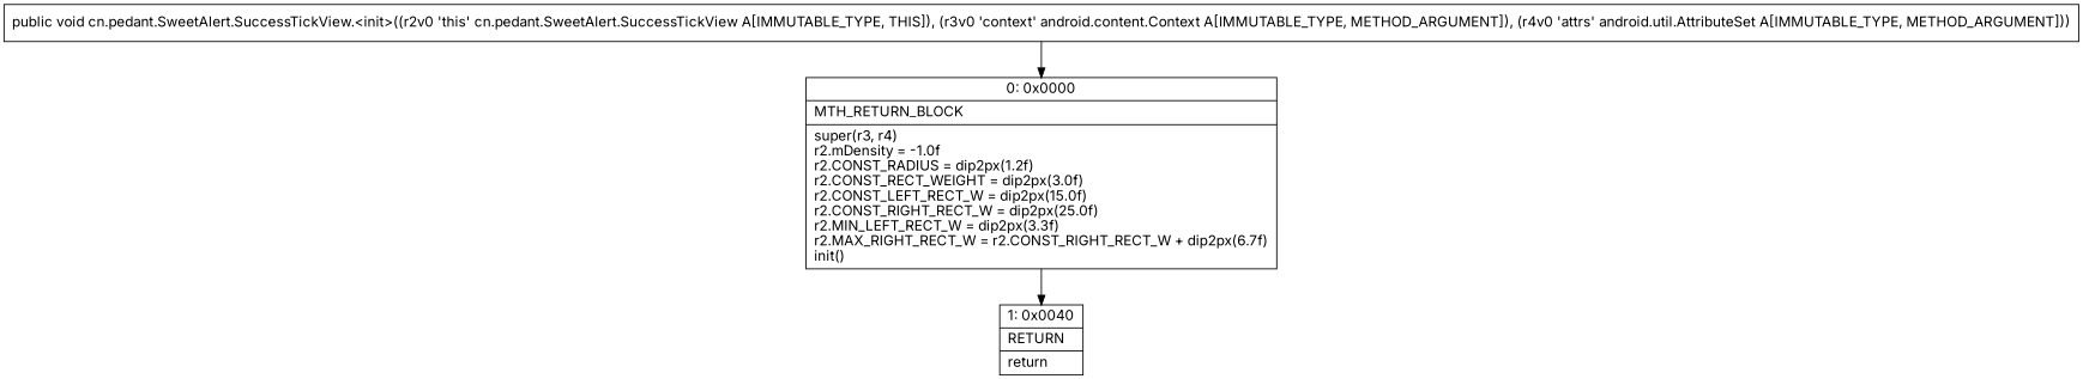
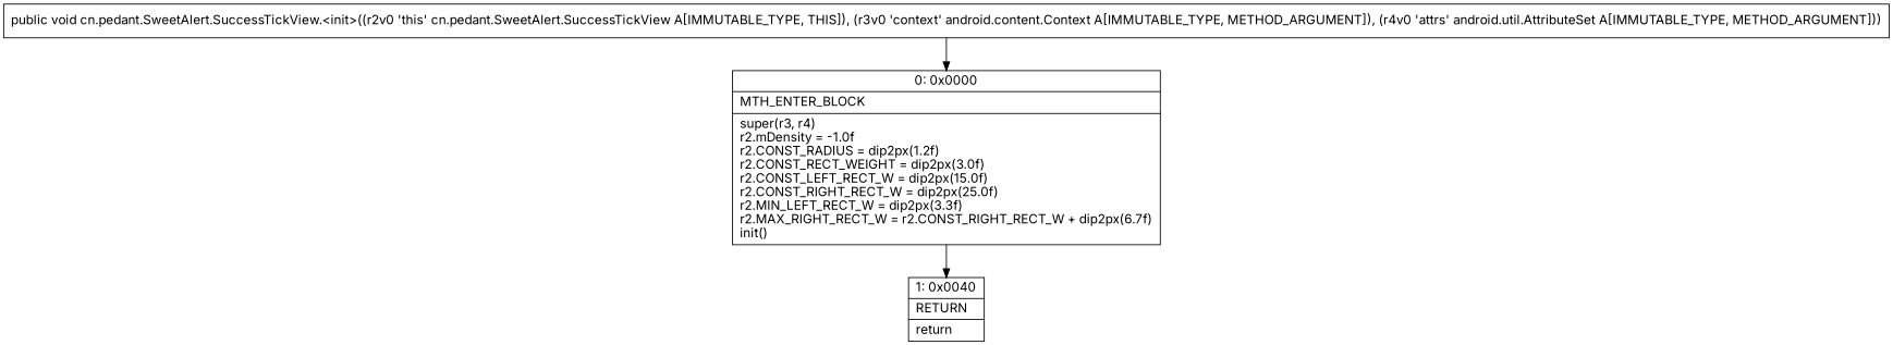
  digraph {
    fontname=Inter
    node [shape=record fontname=Inter]
    edge [fontname=Inter]
-   n1 [label="{0\:\ 0x0000|MTH_RETURN_BLOCK\l|super(r3, r4)\lr2.mDensity = \-1.0f\lr2.CONST_RADIUS = dip2px(1.2f)\lr2.CONST_RECT_WEIGHT = dip2px(3.0f)\lr2.CONST_LEFT_RECT_W = dip2px(15.0f)\lr2.CONST_RIGHT_RECT_W = dip2px(25.0f)\lr2.MIN_LEFT_RECT_W = dip2px(3.3f)\lr2.MAX_RIGHT_RECT_W = r2.CONST_RIGHT_RECT_W + dip2px(6.7f)\linit()\l}"]
+   n1 [label="{0\:\ 0x0000|MTH_ENTER_BLOCK\l|super(r3, r4)\lr2.mDensity = \-1.0f\lr2.CONST_RADIUS = dip2px(1.2f)\lr2.CONST_RECT_WEIGHT = dip2px(3.0f)\lr2.CONST_LEFT_RECT_W = dip2px(15.0f)\lr2.CONST_RIGHT_RECT_W = dip2px(25.0f)\lr2.MIN_LEFT_RECT_W = dip2px(3.3f)\lr2.MAX_RIGHT_RECT_W = r2.CONST_RIGHT_RECT_W + dip2px(6.7f)\linit()\l}"]
    n2 [label="{1\:\ 0x0040|RETURN\l|return\l}"]
    n3 [label="{public void cn.pedant.SweetAlert.SuccessTickView.\<init\>((r2v0 'this' cn.pedant.SweetAlert.SuccessTickView A[IMMUTABLE_TYPE, THIS]), (r3v0 'context' android.content.Context A[IMMUTABLE_TYPE, METHOD_ARGUMENT]), (r4v0 'attrs' android.util.AttributeSet A[IMMUTABLE_TYPE, METHOD_ARGUMENT])) }"]
    n1 -> n2
    n3 -> n1
  }
